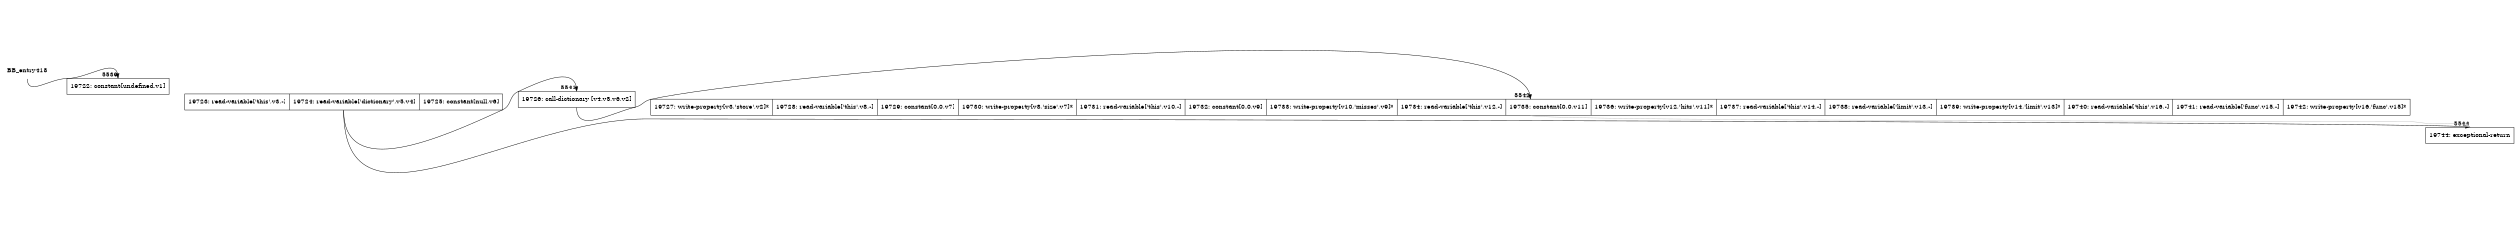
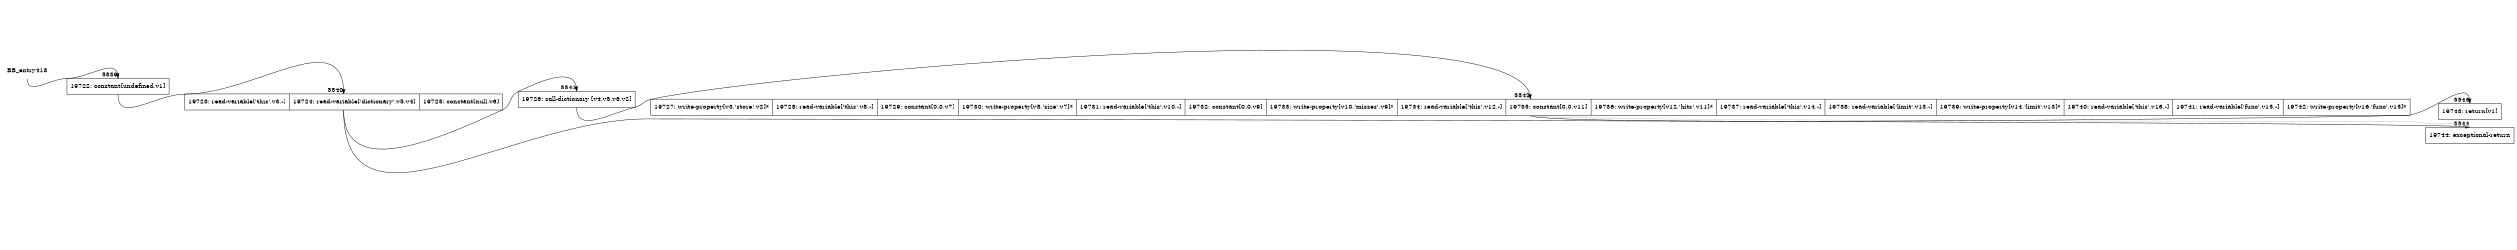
  digraph {
    rankdir=LR
    node [shape=record]
    edge [headport=n tailport=s]
    n1 [label=BB_entry418 shape=none]
    n2 [label="{19722: constant[undefined,v1]}"]
    n3 [label="{19723: read-variable['this',v3,-]|19724: read-variable['dictionary',v5,v4]|19725: constant[null,v6]}"]
    n4 [label="{19726: call-dictionary [v4,v5,v6,v2]}"]
    n5 [label="{19744: exceptional-return}"]
    n6 [label="{19727: write-property[v3,'store',v2]*|19728: read-variable['this',v8,-]|19729: constant[0.0,v7]|19730: write-property[v8,'size',v7]*|19731: read-variable['this',v10,-]|19732: constant[0.0,v9]|19733: write-property[v10,'misses',v9]*|19734: read-variable['this',v12,-]|19735: constant[0.0,v11]|19736: write-property[v12,'hits',v11]*|19737: read-variable['this',v14,-]|19738: read-variable['limit',v13,-]|19739: write-property[v14,'limit',v13]*|19740: read-variable['this',v16,-]|19741: read-variable['func',v15,-]|19742: write-property[v16,'func',v15]*}"]
+   n7 [label="{19743: return[v1]}"]
    n1 -> n2 [headlabel="    5539"]
+   n2 -> n3 [headlabel="      5540"]
    n3 -> n4 [headlabel="      5541"]
    n3 -> n5 [color=black headlabel="      5544"]
    n4 -> n6 [headlabel="      5542"]
    n6 -> n5 [color=gray]
+   n6 -> n7 [headlabel="      5543"]
  }
